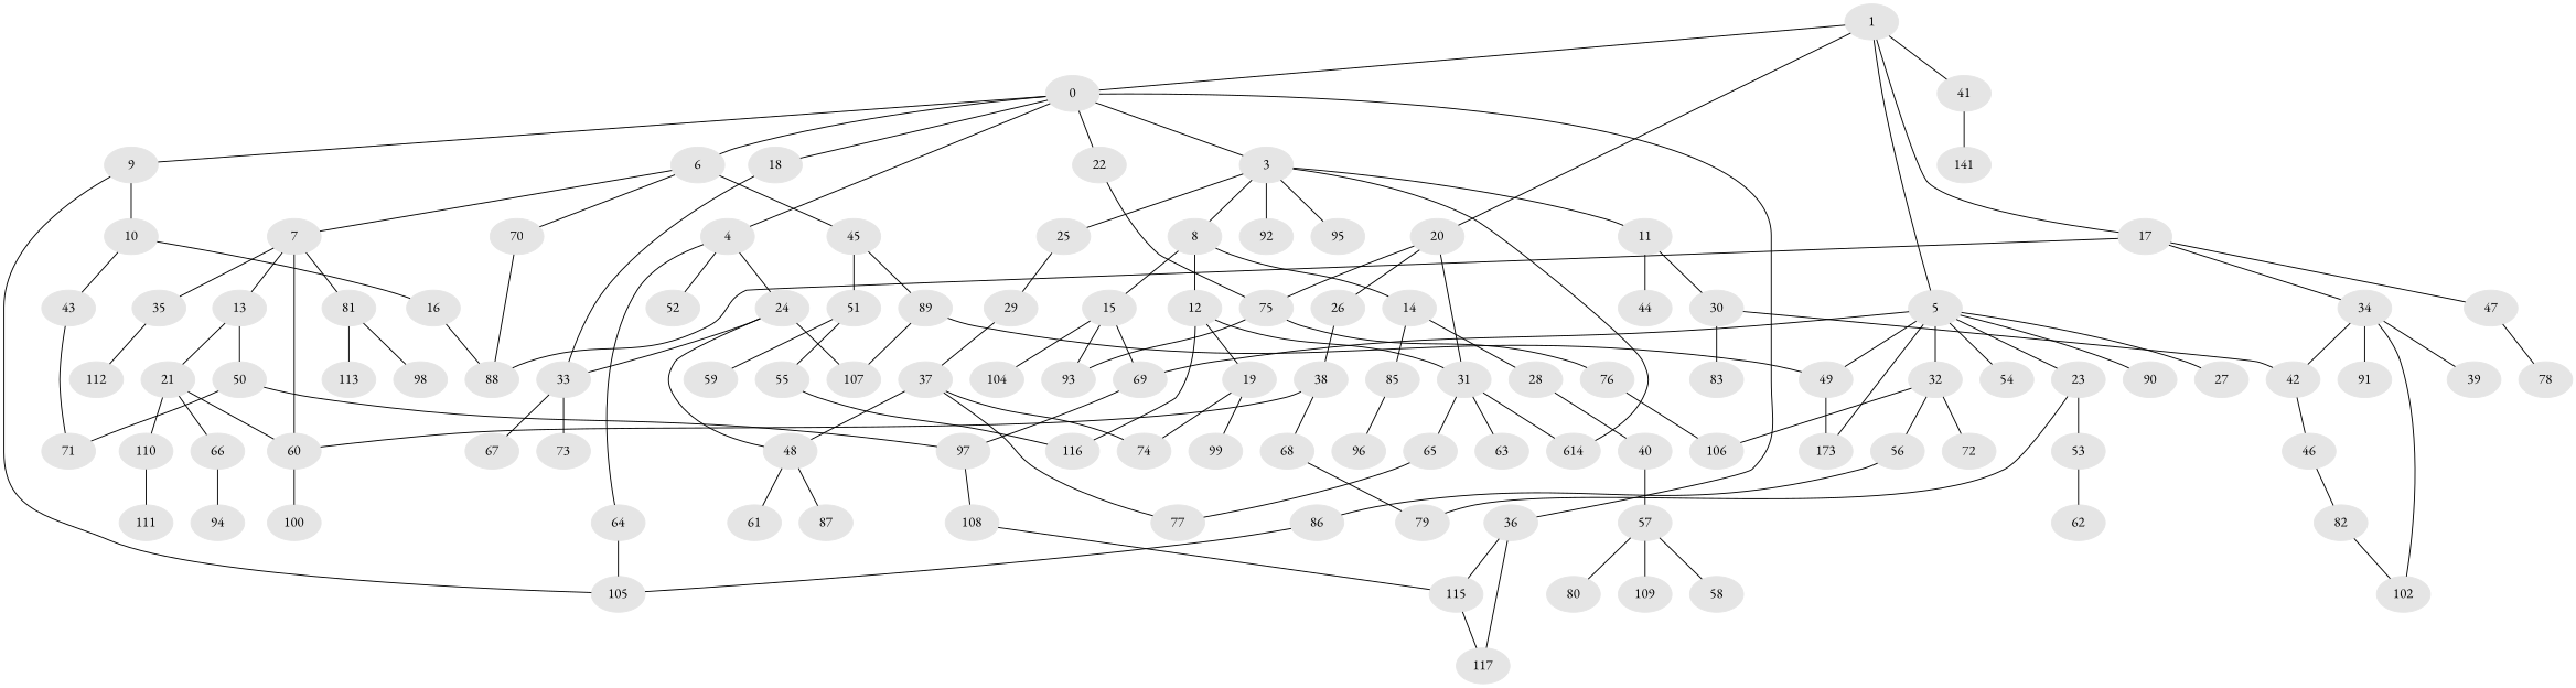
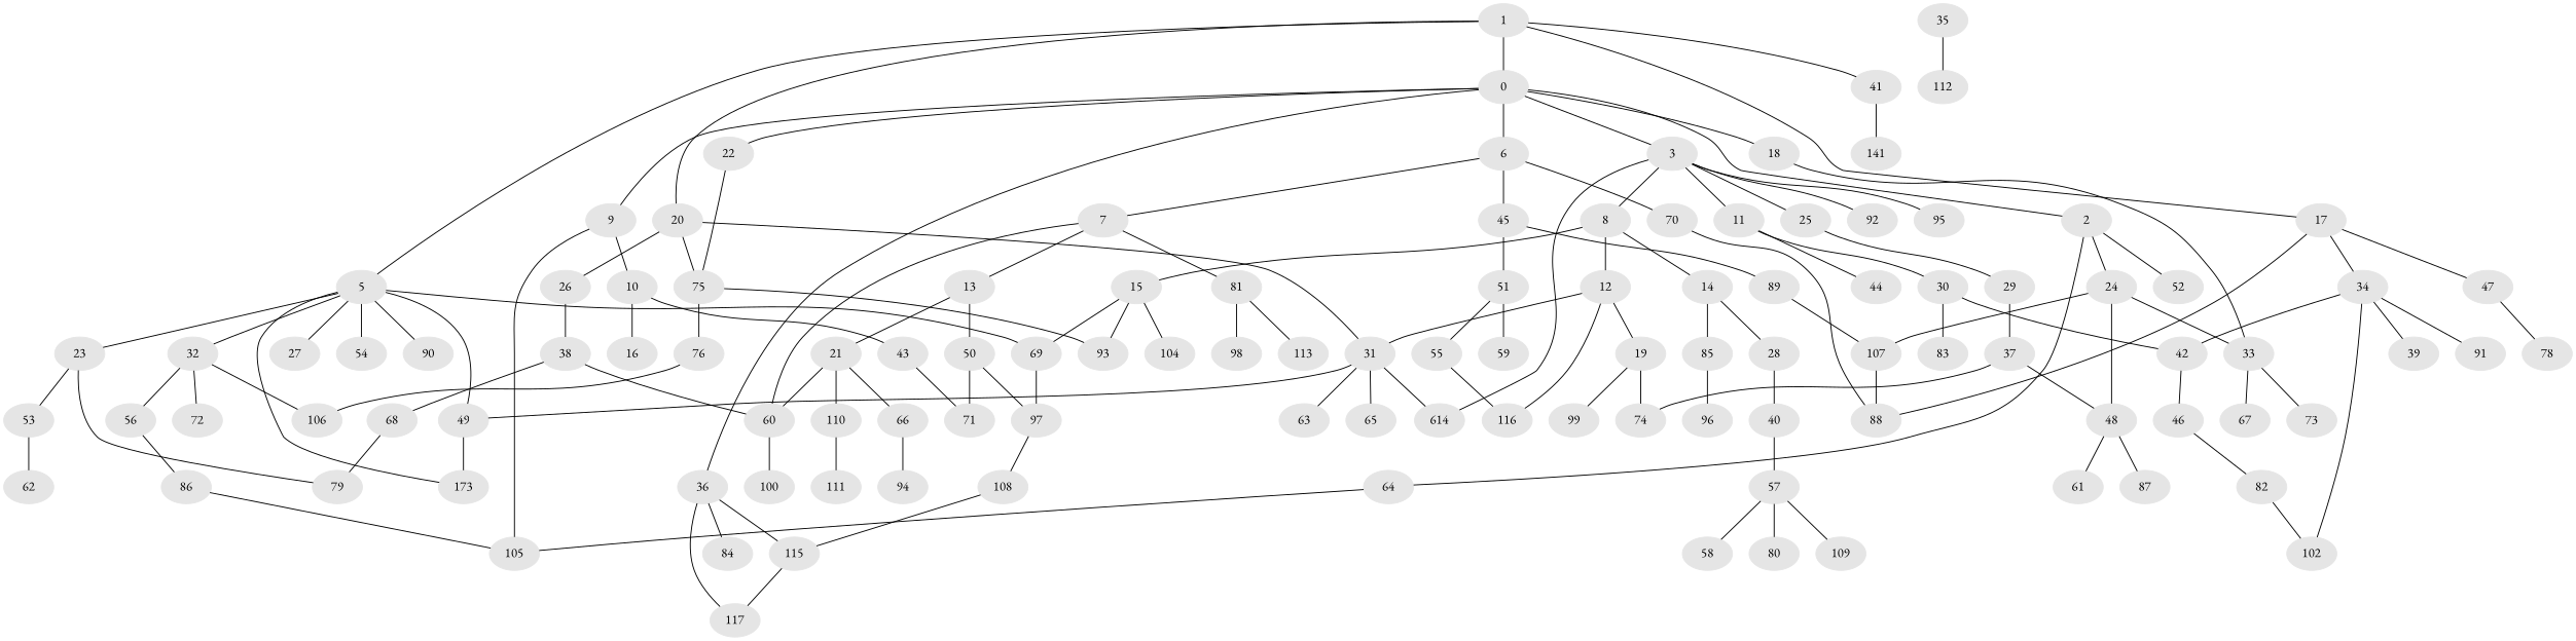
  graph {
    fontname="EB Garamond"
    node [color=gray90 fontname="EB Garamond" style=filled]
    edge [fontname="EB Garamond"]
    n1 [label=0]
    1
    5
    17
    20
    41
    3
-   4
+   4 [label=2]
    6
    9
    18
    22
    36
    23
    27
    32
    49
    54
    69
    90
    n21 [label=173]
    88
    34
    47
    31
    26
    75
    n28 [label=141]
    8
    11
    25
    92
    95
    n34 [label=614]
    24
    52
    64
    7
    45
    70
    10
    105
    33
+   84
    115
    117
    12
    14
    15
    30
    44
    29
    48
    107
    53
    79
    56
    72
    106
    97
    13
    35
    60
    81
    51
    89
    21
    50
    112
    100
    98
    113
    19
    116
    28
    85
    93
    104
    16
    43
    71
    42
    83
    74
    99
    63
    65
    66
    110
    40
    96
    39
    91
    102
    78
    67
    73
    38
    76
    94
    111
    62
    61
    87
    37
    68
    57
-   77
    46
    86
    58
    80
    109
    82
    55
    59
    108
    n1 -- 3
    n1 -- 4
    n1 -- 6
    n1 -- 9
    n1 -- 18
    n1 -- 22
    n1 -- 36
    1 -- n1
    1 -- 5
    1 -- 17
    1 -- 20
    1 -- 41
    5 -- 23
    5 -- 27
    5 -- 32
    5 -- 49
    5 -- 54
    5 -- 69
    5 -- 90
    5 -- n21
    17 -- 88
    17 -- 34
    17 -- 47
    20 -- 31
    20 -- 26
    20 -- 75
    41 -- n28
    3 -- 8
    3 -- 11
    3 -- 25
    3 -- 92
    3 -- 95
    3 -- n34
    4 -- 24
    4 -- 52
    4 -- 64
    6 -- 7
    6 -- 45
    6 -- 70
    9 -- 10
    9 -- 105
    18 -- 33
    22 -- 75
+   36 -- 84
    36 -- 115
    36 -- 117
    23 -- 53
    23 -- 79
    32 -- 56
    32 -- 72
    32 -- 106
    49 -- n21
    69 -- 97
    34 -- 42
    34 -- 39
    34 -- 91
    34 -- 102
    47 -- 78
-   89 -- 49
+   31 -- 49
    31 -- n34
    31 -- 63
    31 -- 65
    26 -- 38
    75 -- 93
    75 -- 76
    8 -- 12
    8 -- 14
    8 -- 15
    11 -- 30
    11 -- 44
    25 -- 29
    24 -- 33
    24 -- 48
    24 -- 107
    64 -- 105
    7 -- 13
-   7 -- 35
    7 -- 60
    7 -- 81
    45 -- 51
    45 -- 89
    70 -- 88
    10 -- 16
    10 -- 43
    33 -- 67
    33 -- 73
    115 -- 117
    12 -- 31
    12 -- 19
    12 -- 116
    14 -- 28
    14 -- 85
    15 -- 69
    15 -- 93
    15 -- 104
    30 -- 42
    30 -- 83
    29 -- 37
    48 -- 61
    48 -- 87
    53 -- 62
    56 -- 86
    97 -- 108
    13 -- 21
    13 -- 50
    35 -- 112
    60 -- 100
    81 -- 98
    81 -- 113
    51 -- 55
    51 -- 59
    89 -- 107
    21 -- 60
    21 -- 66
    21 -- 110
    50 -- 97
    50 -- 71
    19 -- 74
    19 -- 99
    28 -- 40
    85 -- 96
-   16 -- 88
+   107 -- 88
    43 -- 71
    42 -- 46
-   65 -- 77
    66 -- 94
    110 -- 111
    40 -- 57
    38 -- 60
    38 -- 68
    76 -- 106
    37 -- 48
    37 -- 74
-   37 -- 77
    68 -- 79
    57 -- 58
    57 -- 80
    57 -- 109
    46 -- 82
    86 -- 105
    82 -- 102
    55 -- 116
    108 -- 115
  }
